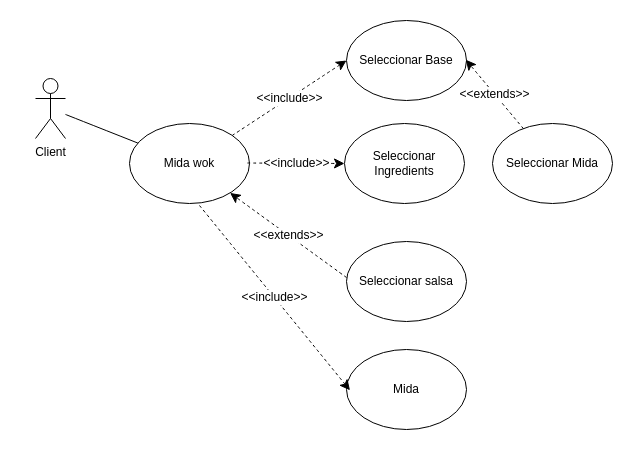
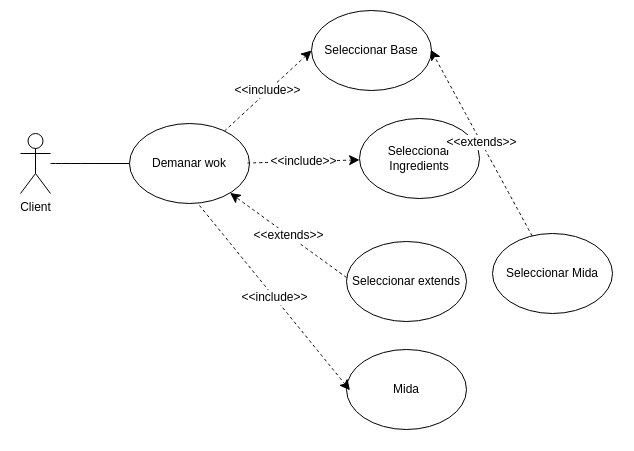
  <mxCell id="0" />
  <mxCell id="1" parent="0" />
- <mxCell id="2" value="Client" style="shape=umlActor;verticalLabelPosition=bottom;verticalAlign=top;html=1;outlineConnect=0;" vertex="1" parent="1"><mxGeometry x="35" y="78" width="30" height="60" as="geometry" /></mxCell>
+ <mxCell id="2" value="Client" style="shape=umlActor;verticalLabelPosition=bottom;verticalAlign=top;html=1;outlineConnect=0;" vertex="1" parent="1"><mxGeometry x="20" y="133" width="30" height="60" as="geometry" /></mxCell>
  <mxCell id="3" value="&amp;lt;&amp;lt;include&amp;gt;&amp;gt;" style="edgeStyle=none;curved=1;rounded=0;orthogonalLoop=1;jettySize=auto;html=1;entryX=0;entryY=0.5;entryDx=0;entryDy=0;fontSize=12;startSize=8;endSize=8;dashed=1;" edge="1" parent="1" source="4" target="6"><mxGeometry relative="1" as="geometry" /></mxCell>
- <mxCell id="4" value="Mida wok" style="ellipse;whiteSpace=wrap;html=1;" vertex="1" parent="1"><mxGeometry x="129" y="123" width="120" height="80" as="geometry" /></mxCell>
+ <mxCell id="4" value="Demanar wok" style="ellipse;whiteSpace=wrap;html=1;" vertex="1" parent="1"><mxGeometry x="129" y="123" width="120" height="80" as="geometry" /></mxCell>
  <mxCell id="5" value="" style="endArrow=none;html=1;rounded=0;fontSize=12;startSize=8;endSize=8;curved=1;" edge="1" parent="1" source="2" target="4"><mxGeometry width="50" height="50" relative="1" as="geometry"><mxPoint x="291" y="235" as="sourcePoint" /><mxPoint x="341" y="185" as="targetPoint" /></mxGeometry></mxCell>
- <mxCell id="6" value="Seleccionar Base" style="ellipse;whiteSpace=wrap;html=1;" vertex="1" parent="1"><mxGeometry x="346" y="20" width="120" height="80" as="geometry" /></mxCell>
- <mxCell id="7" value="Seleccionar Ingredients" style="ellipse;whiteSpace=wrap;html=1;" vertex="1" parent="1"><mxGeometry x="344" y="123" width="120" height="80" as="geometry" /></mxCell>
- <mxCell id="8" value="Seleccionar Mida" style="ellipse;whiteSpace=wrap;html=1;" vertex="1" parent="1"><mxGeometry x="492" y="123" width="120" height="80" as="geometry" /></mxCell>
+ <mxCell id="6" value="Seleccionar Base" style="ellipse;whiteSpace=wrap;html=1;" vertex="1" parent="1"><mxGeometry x="311" y="10" width="120" height="80" as="geometry" /></mxCell>
+ <mxCell id="7" value="Seleccionar Ingredients" style="ellipse;whiteSpace=wrap;html=1;" vertex="1" parent="1"><mxGeometry x="359" y="118" width="120" height="80" as="geometry" /></mxCell>
+ <mxCell id="8" value="Seleccionar Mida" style="ellipse;whiteSpace=wrap;html=1;" vertex="1" parent="1"><mxGeometry x="492" y="233" width="120" height="80" as="geometry" /></mxCell>
  <mxCell id="9" value="&amp;lt;&amp;lt;extends&amp;gt;&amp;gt;" style="edgeStyle=none;curved=1;rounded=0;orthogonalLoop=1;jettySize=auto;html=1;entryX=0.994;entryY=0.49;entryDx=0;entryDy=0;fontSize=12;startSize=8;endSize=8;dashed=1;entryPerimeter=0;" edge="1" parent="1" source="8" target="6"><mxGeometry relative="1" as="geometry"><mxPoint x="242" y="145" as="sourcePoint" /><mxPoint x="356" y="70" as="targetPoint" /></mxGeometry></mxCell>
  <mxCell id="10" value="&amp;lt;&amp;lt;include&amp;gt;&amp;gt;" style="edgeStyle=none;curved=1;rounded=0;orthogonalLoop=1;jettySize=auto;html=1;fontSize=12;startSize=8;endSize=8;dashed=1;exitX=0.983;exitY=0.494;exitDx=0;exitDy=0;exitPerimeter=0;" edge="1" parent="1" source="4" target="7"><mxGeometry relative="1" as="geometry"><mxPoint x="242" y="145" as="sourcePoint" /><mxPoint x="356" y="70" as="targetPoint" /></mxGeometry></mxCell>
- <mxCell id="11" value="Seleccionar salsa" style="ellipse;whiteSpace=wrap;html=1;" vertex="1" parent="1"><mxGeometry x="346" y="241" width="120" height="80" as="geometry" /></mxCell>
+ <mxCell id="11" value="Seleccionar extends" style="ellipse;whiteSpace=wrap;html=1;" vertex="1" parent="1"><mxGeometry x="346" y="241" width="120" height="80" as="geometry" /></mxCell>
  <mxCell id="12" value="&amp;lt;&amp;lt;extends&amp;gt;&amp;gt;" style="edgeStyle=none;curved=1;rounded=0;orthogonalLoop=1;jettySize=auto;html=1;fontSize=12;startSize=8;endSize=8;dashed=1;" edge="1" parent="1" target="4"><mxGeometry relative="1" as="geometry"><mxPoint x="346" y="277" as="sourcePoint" /><mxPoint x="288" y="208" as="targetPoint" /></mxGeometry></mxCell>
  <mxCell id="13" value="Mida" style="ellipse;whiteSpace=wrap;html=1;" vertex="1" parent="1"><mxGeometry x="346" y="349" width="120" height="80" as="geometry" /></mxCell>
  <mxCell id="14" value="&amp;lt;&amp;lt;include&amp;gt;&amp;gt;" style="edgeStyle=none;curved=1;rounded=0;orthogonalLoop=1;jettySize=auto;html=1;fontSize=12;startSize=8;endSize=8;dashed=1;entryX=0.029;entryY=0.51;entryDx=0;entryDy=0;entryPerimeter=0;" edge="1" parent="1" target="13"><mxGeometry relative="1" as="geometry"><mxPoint x="199" y="205" as="sourcePoint" /><mxPoint x="354" y="173" as="targetPoint" /></mxGeometry></mxCell>
